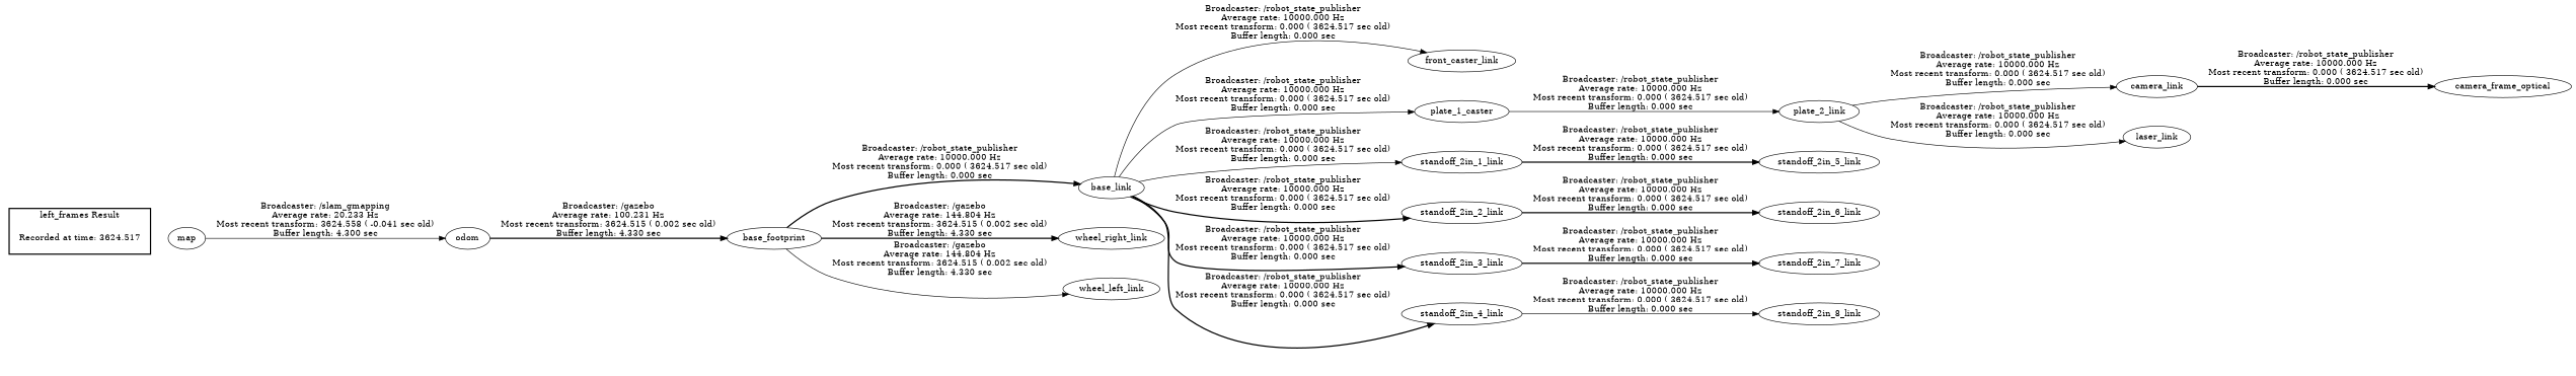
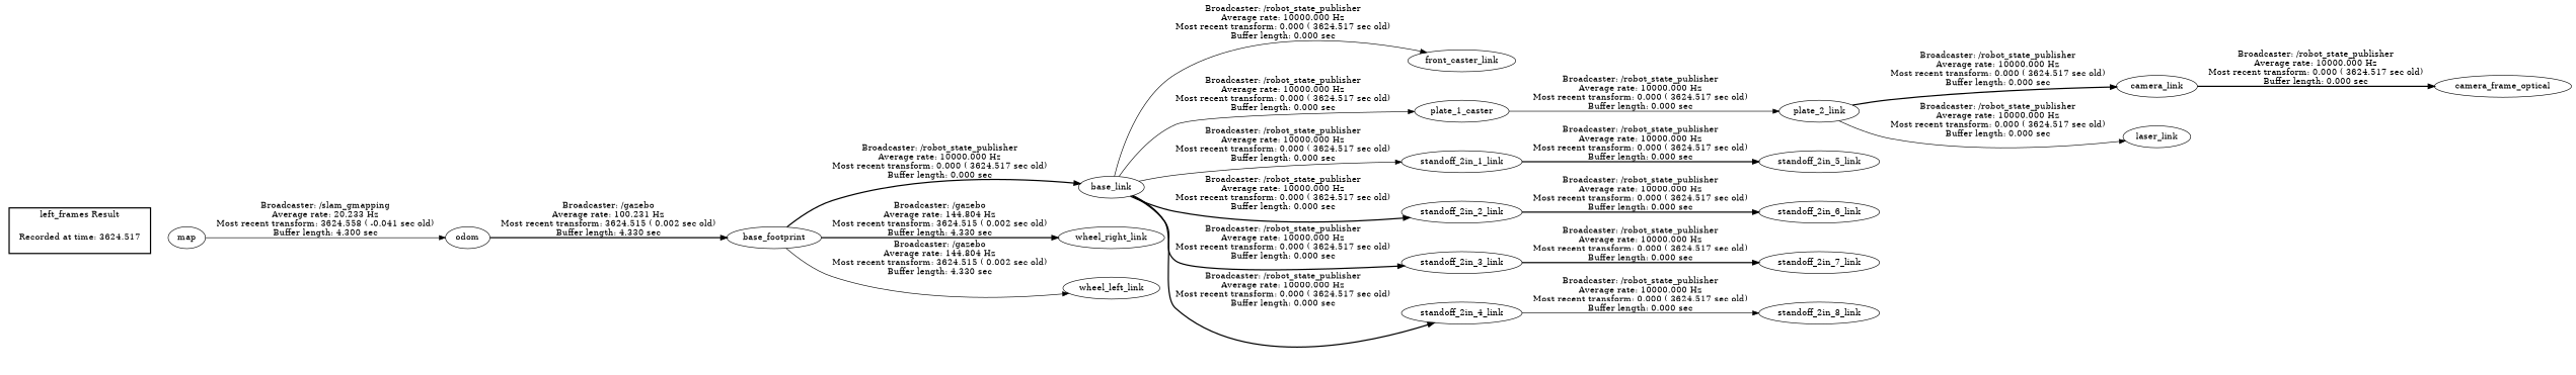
  digraph {
    rankdir=LR
    edge [style=bold]
    "Recorded at time: 3624.517" [shape=plaintext]
    map
    base_footprint
    base_link
    wheel_right_link
    wheel_left_link
    front_caster_link
    n8 [label=plate_1_caster]
    standoff_2in_1_link
    standoff_2in_2_link
    standoff_2in_3_link
    standoff_2in_4_link
    plate_2_link
    standoff_2in_5_link
    standoff_2in_6_link
    standoff_2in_7_link
    standoff_2in_8_link
    odom
    camera_link
    camera_frame_optical
    laser_link
    subgraph cluster_1 {
      color=black
      label="left_frames Result"
      style=bold
      "Recorded at time: 3624.517"
    }
    "Recorded at time: 3624.517" -> map [style=invis]
    map -> odom [label="Broadcaster: /slam_gmapping\nAverage rate: 20.233 Hz\nMost recent transform: 3624.558 ( -0.041 sec old)\nBuffer length: 4.300 sec\n" style=solid]
    base_footprint -> base_link [label="Broadcaster: /robot_state_publisher\nAverage rate: 10000.000 Hz\nMost recent transform: 0.000 ( 3624.517 sec old)\nBuffer length: 0.000 sec\n"]
    base_footprint -> wheel_right_link [label="Broadcaster: /gazebo\nAverage rate: 144.804 Hz\nMost recent transform: 3624.515 ( 0.002 sec old)\nBuffer length: 4.330 sec\n"]
    base_footprint -> wheel_left_link [label="Broadcaster: /gazebo\nAverage rate: 144.804 Hz\nMost recent transform: 3624.515 ( 0.002 sec old)\nBuffer length: 4.330 sec\n" style=solid]
    base_link -> front_caster_link [label="Broadcaster: /robot_state_publisher\nAverage rate: 10000.000 Hz\nMost recent transform: 0.000 ( 3624.517 sec old)\nBuffer length: 0.000 sec\n" style=solid]
    base_link -> n8 [label="Broadcaster: /robot_state_publisher\nAverage rate: 10000.000 Hz\nMost recent transform: 0.000 ( 3624.517 sec old)\nBuffer length: 0.000 sec\n" style=solid]
    base_link -> standoff_2in_1_link [label="Broadcaster: /robot_state_publisher\nAverage rate: 10000.000 Hz\nMost recent transform: 0.000 ( 3624.517 sec old)\nBuffer length: 0.000 sec\n" style=solid]
    base_link -> standoff_2in_2_link [label="Broadcaster: /robot_state_publisher\nAverage rate: 10000.000 Hz\nMost recent transform: 0.000 ( 3624.517 sec old)\nBuffer length: 0.000 sec\n"]
    base_link -> standoff_2in_3_link [label="Broadcaster: /robot_state_publisher\nAverage rate: 10000.000 Hz\nMost recent transform: 0.000 ( 3624.517 sec old)\nBuffer length: 0.000 sec\n"]
    base_link -> standoff_2in_4_link [label="Broadcaster: /robot_state_publisher\nAverage rate: 10000.000 Hz\nMost recent transform: 0.000 ( 3624.517 sec old)\nBuffer length: 0.000 sec\n"]
    n8 -> plate_2_link [label="Broadcaster: /robot_state_publisher\nAverage rate: 10000.000 Hz\nMost recent transform: 0.000 ( 3624.517 sec old)\nBuffer length: 0.000 sec\n" style=solid]
    standoff_2in_1_link -> standoff_2in_5_link [label="Broadcaster: /robot_state_publisher\nAverage rate: 10000.000 Hz\nMost recent transform: 0.000 ( 3624.517 sec old)\nBuffer length: 0.000 sec\n"]
    standoff_2in_2_link -> standoff_2in_6_link [label="Broadcaster: /robot_state_publisher\nAverage rate: 10000.000 Hz\nMost recent transform: 0.000 ( 3624.517 sec old)\nBuffer length: 0.000 sec\n"]
    standoff_2in_3_link -> standoff_2in_7_link [label="Broadcaster: /robot_state_publisher\nAverage rate: 10000.000 Hz\nMost recent transform: 0.000 ( 3624.517 sec old)\nBuffer length: 0.000 sec\n"]
    standoff_2in_4_link -> standoff_2in_8_link [label="Broadcaster: /robot_state_publisher\nAverage rate: 10000.000 Hz\nMost recent transform: 0.000 ( 3624.517 sec old)\nBuffer length: 0.000 sec\n" style=solid]
-   plate_2_link -> camera_link [label="Broadcaster: /robot_state_publisher\nAverage rate: 10000.000 Hz\nMost recent transform: 0.000 ( 3624.517 sec old)\nBuffer length: 0.000 sec\n" style=solid]
+   plate_2_link -> camera_link [label="Broadcaster: /robot_state_publisher\nAverage rate: 10000.000 Hz\nMost recent transform: 0.000 ( 3624.517 sec old)\nBuffer length: 0.000 sec\n"]
    plate_2_link -> laser_link [label="Broadcaster: /robot_state_publisher\nAverage rate: 10000.000 Hz\nMost recent transform: 0.000 ( 3624.517 sec old)\nBuffer length: 0.000 sec\n" style=solid]
    odom -> base_footprint [label="Broadcaster: /gazebo\nAverage rate: 100.231 Hz\nMost recent transform: 3624.515 ( 0.002 sec old)\nBuffer length: 4.330 sec\n"]
    camera_link -> camera_frame_optical [label="Broadcaster: /robot_state_publisher\nAverage rate: 10000.000 Hz\nMost recent transform: 0.000 ( 3624.517 sec old)\nBuffer length: 0.000 sec\n"]
  }
